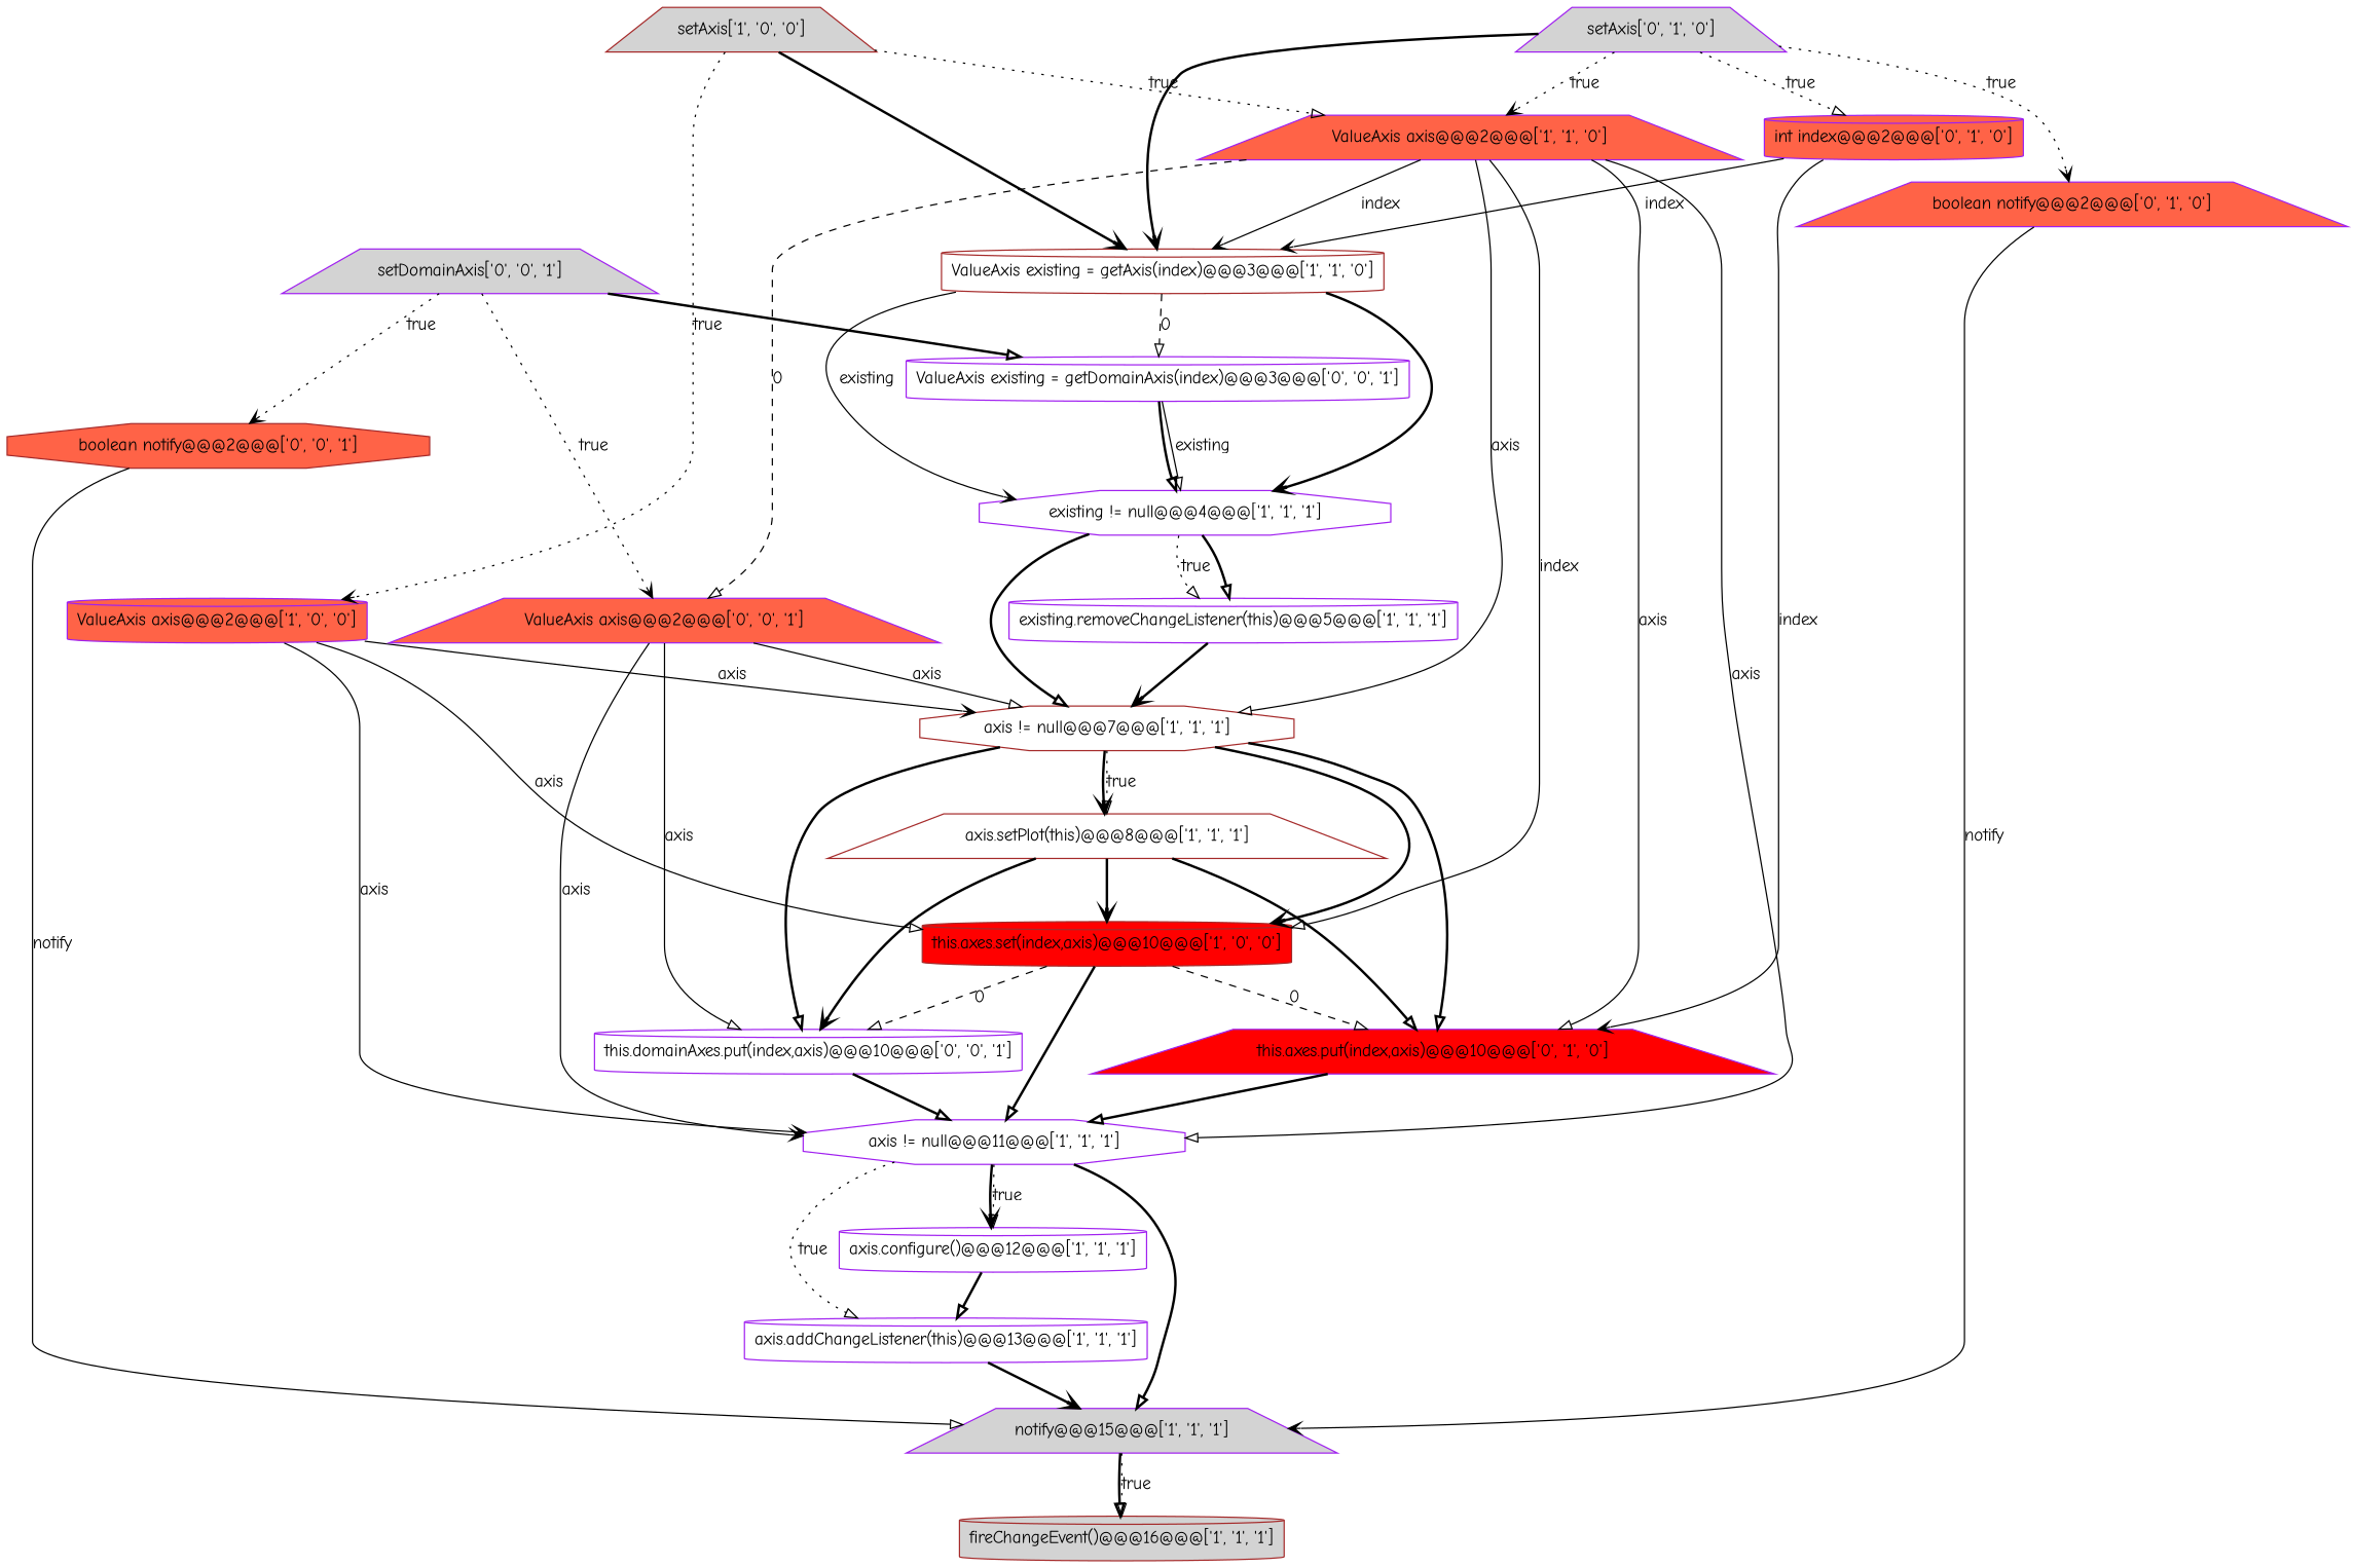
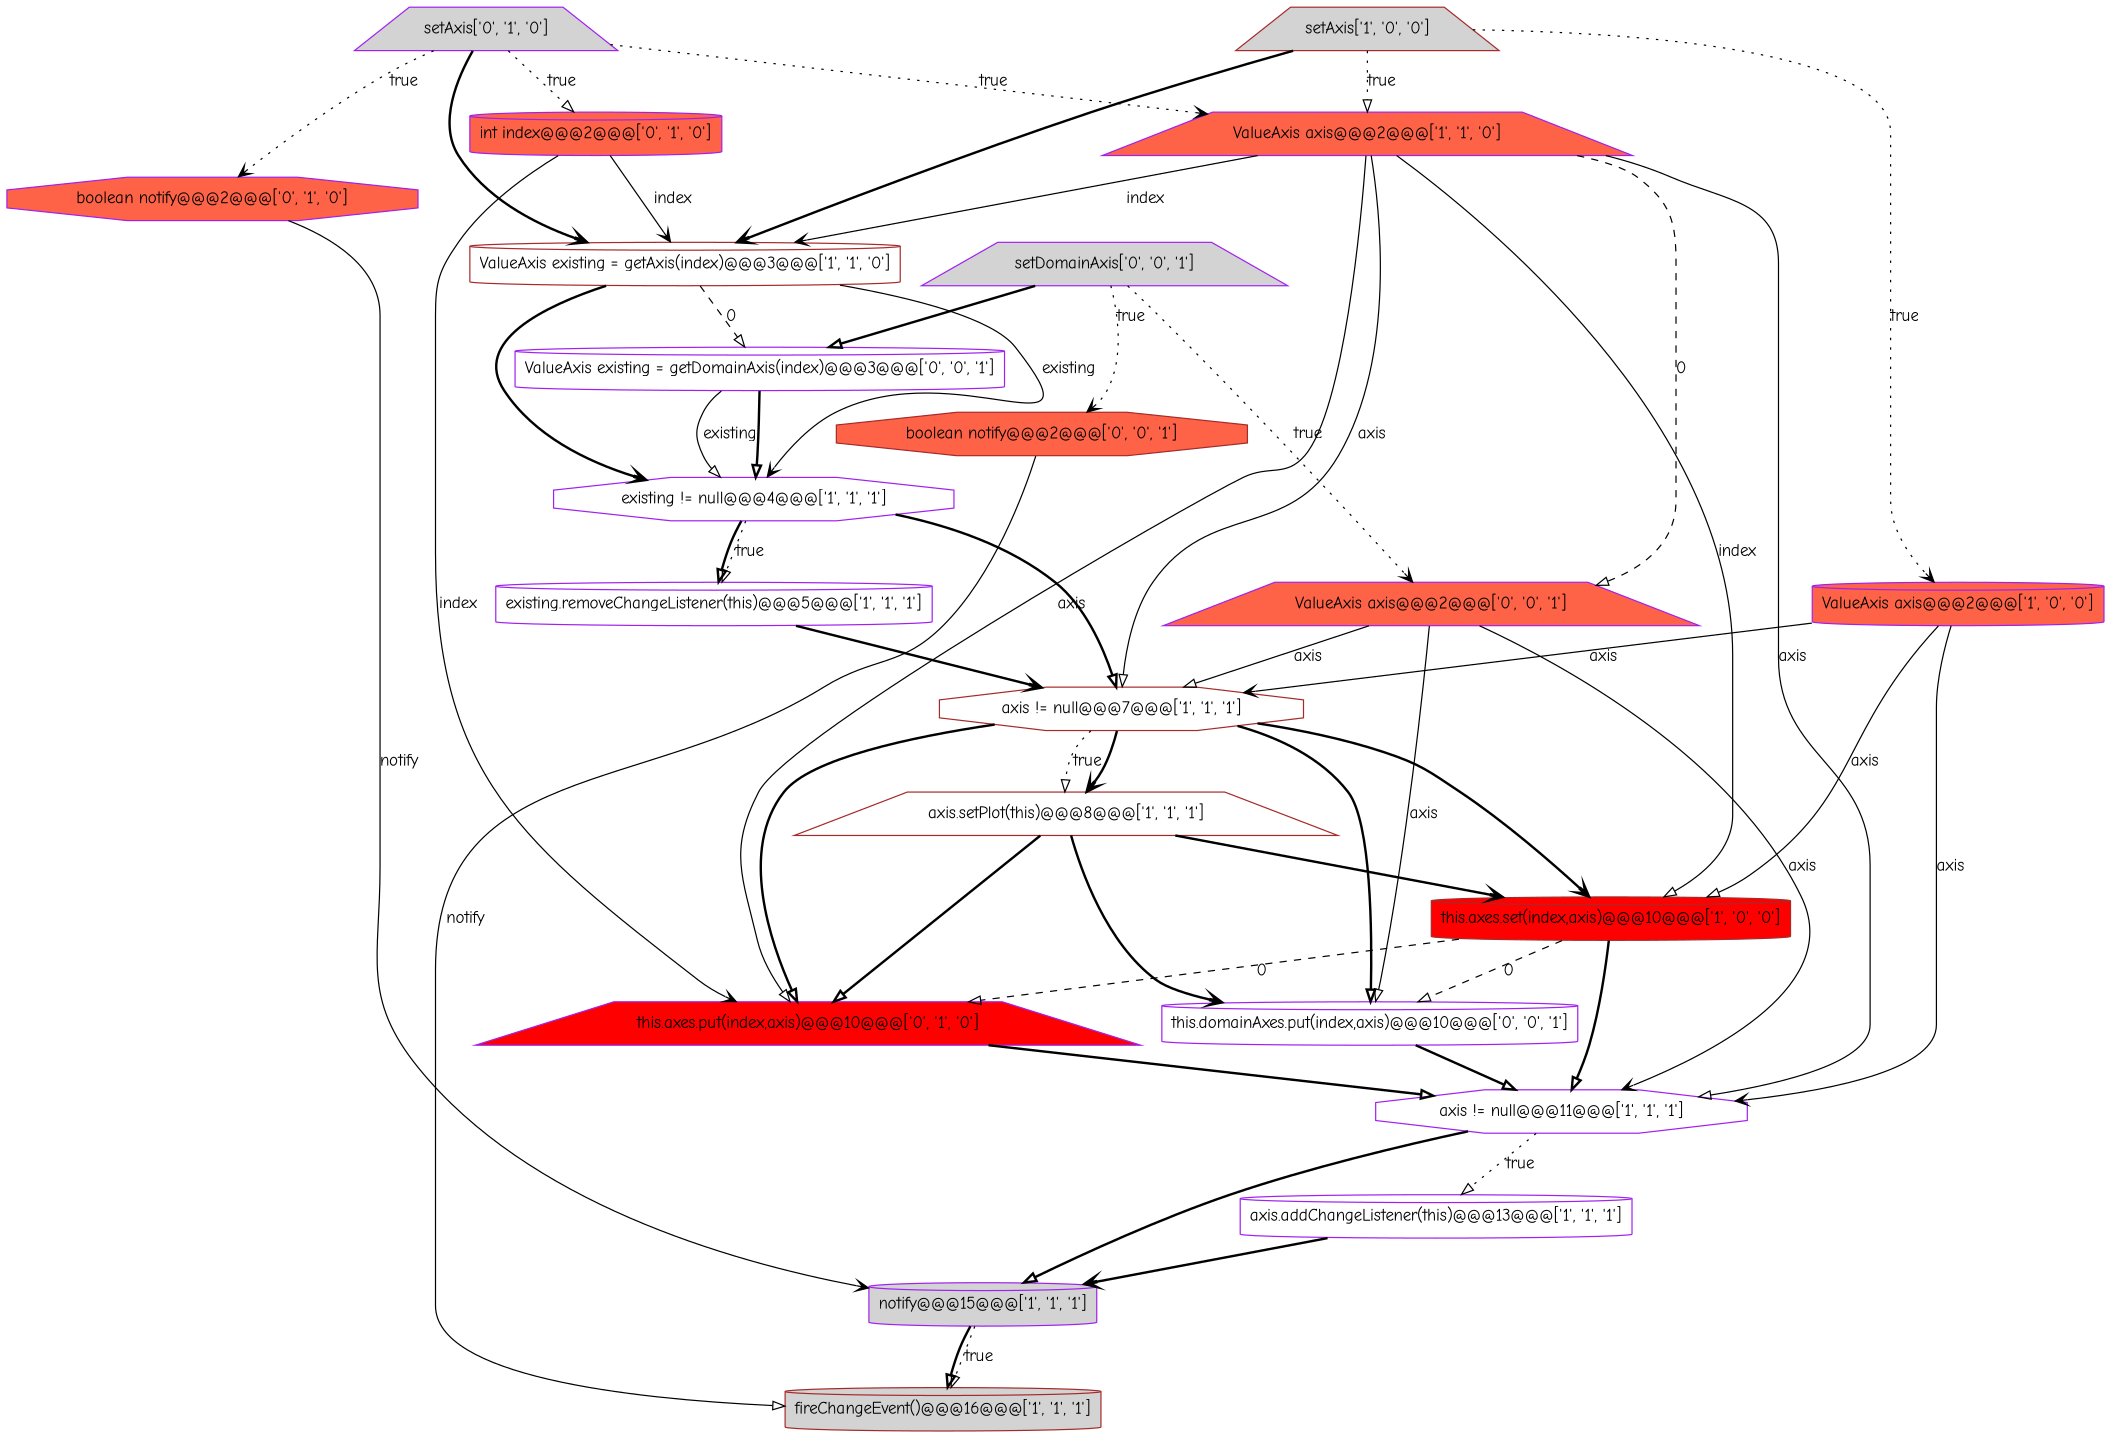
  digraph {
    fontname="Comic Neue"
    node [color=purple fillcolor=white fontname="Comic Neue" shape=cylinder style=filled]
    edge [arrowhead=onormal fontname="Comic Neue" style=bold]
    n1 [label="ValueAxis existing = getDomainAxis(index)@@@3@@@['0', '0', '1']"]
    n2 [label="existing != null@@@4@@@['1', '1', '1']" shape=octagon]
    n3 [label="this.domainAxes.put(index,axis)@@@10@@@['0', '0', '1']"]
    n4 [label="axis != null@@@11@@@['1', '1', '1']" shape=octagon]
    n5 [color=brown label="axis.setPlot(this)@@@8@@@['1', '1', '1']" shape=trapezium]
    n6 [color=brown fillcolor=red label="this.axes.set(index,axis)@@@10@@@['1', '0', '0']"]
    n7 [fillcolor=red label="this.axes.put(index,axis)@@@10@@@['0', '1', '0']" shape=trapezium]
    n8 [label="axis.addChangeListener(this)@@@13@@@['1', '1', '1']"]
-   n9 [fillcolor=lightgray label="notify@@@15@@@['1', '1', '1']" shape=trapezium]
-   n10 [label="axis.configure()@@@12@@@['1', '1', '1']"]
+   n9 [fillcolor=lightgray label="notify@@@15@@@['1', '1', '1']"]
    n11 [color=brown fillcolor=lightgray label="fireChangeEvent()@@@16@@@['1', '1', '1']"]
    n12 [label="existing.removeChangeListener(this)@@@5@@@['1', '1', '1']"]
    n13 [color=brown label="axis != null@@@7@@@['1', '1', '1']" shape=octagon]
    n14 [fillcolor=tomato label="int index@@@2@@@['0', '1', '0']"]
    n15 [color=brown label="ValueAxis existing = getAxis(index)@@@3@@@['1', '1', '0']"]
    n16 [color=brown fillcolor=tomato label="boolean notify@@@2@@@['0', '0', '1']" shape=octagon]
    n17 [fillcolor=tomato label="ValueAxis axis@@@2@@@['1', '0', '0']"]
    n18 [color=brown fillcolor=lightgray label="setAxis['1', '0', '0']" shape=trapezium]
    n19 [fillcolor=tomato label="ValueAxis axis@@@2@@@['1', '1', '0']" shape=trapezium]
    n20 [fillcolor=tomato label="ValueAxis axis@@@2@@@['0', '0', '1']" shape=trapezium]
    n21 [fillcolor=lightgray label="setAxis['0', '1', '0']" shape=trapezium]
-   n22 [fillcolor=tomato label="boolean notify@@@2@@@['0', '1', '0']" shape=trapezium]
+   n22 [fillcolor=tomato label="boolean notify@@@2@@@['0', '1', '0']" shape=octagon]
    n23 [fillcolor=lightgray label="setDomainAxis['0', '0', '1']" shape=trapezium]
    n1 -> n2 [label=existing style=solid]
    n1 -> n2
    n2 -> n12
    n2 -> n12 [label=true style=dotted]
    n2 -> n13
    n3 -> n4
    n4 -> n8 [label=true style=dotted]
    n4 -> n9
-   n4 -> n10 [arrowhead=vee]
-   n4 -> n10 [label=true style=dotted]
    n5 -> n3 [arrowhead=vee]
    n5 -> n6 [arrowhead=vee]
    n5 -> n7
    n6 -> n3 [label=0 style=dashed]
    n6 -> n4
    n6 -> n7 [label=0 style=dashed]
    n7 -> n4
    n8 -> n9 [arrowhead=vee]
    n9 -> n11
    n9 -> n11 [label=true style=dotted]
-   n10 -> n8
    n12 -> n13 [arrowhead=vee]
    n13 -> n3
    n13 -> n5 [label=true style=dotted]
    n13 -> n5 [arrowhead=vee]
    n13 -> n6 [arrowhead=vee]
    n13 -> n7
    n14 -> n7 [arrowhead=vee label=index style=solid]
    n14 -> n15 [arrowhead=vee label=index style=solid]
    n15 -> n1 [label=0 style=dashed]
    n15 -> n2 [arrowhead=vee label=existing style=solid]
    n15 -> n2 [arrowhead=vee]
-   n16 -> n9 [label=notify style=solid]
+   n16 -> n11 [label=notify style=solid]
    n17 -> n4 [arrowhead=vee label=axis style=solid]
    n17 -> n6 [label=axis style=solid]
    n17 -> n13 [arrowhead=vee label=axis style=solid]
    n18 -> n15 [arrowhead=vee]
    n18 -> n17 [arrowhead=vee label=true style=dotted]
    n18 -> n19 [label=true style=dotted]
    n19 -> n4 [label=axis style=solid]
    n19 -> n6 [label=index style=solid]
    n19 -> n7 [label=axis style=solid]
    n19 -> n13 [label=axis style=solid]
    n19 -> n15 [arrowhead=vee label=index style=solid]
    n19 -> n20 [label=0 style=dashed]
    n20 -> n3 [label=axis style=solid]
    n20 -> n4 [arrowhead=vee label=axis style=solid]
    n20 -> n13 [label=axis style=solid]
    n21 -> n14 [label=true style=dotted]
    n21 -> n15 [arrowhead=vee]
    n21 -> n19 [arrowhead=vee label=true style=dotted]
    n21 -> n22 [arrowhead=vee label=true style=dotted]
    n22 -> n9 [arrowhead=vee label=notify style=solid]
    n23 -> n1
    n23 -> n16 [arrowhead=vee label=true style=dotted]
    n23 -> n20 [arrowhead=vee label=true style=dotted]
  }
